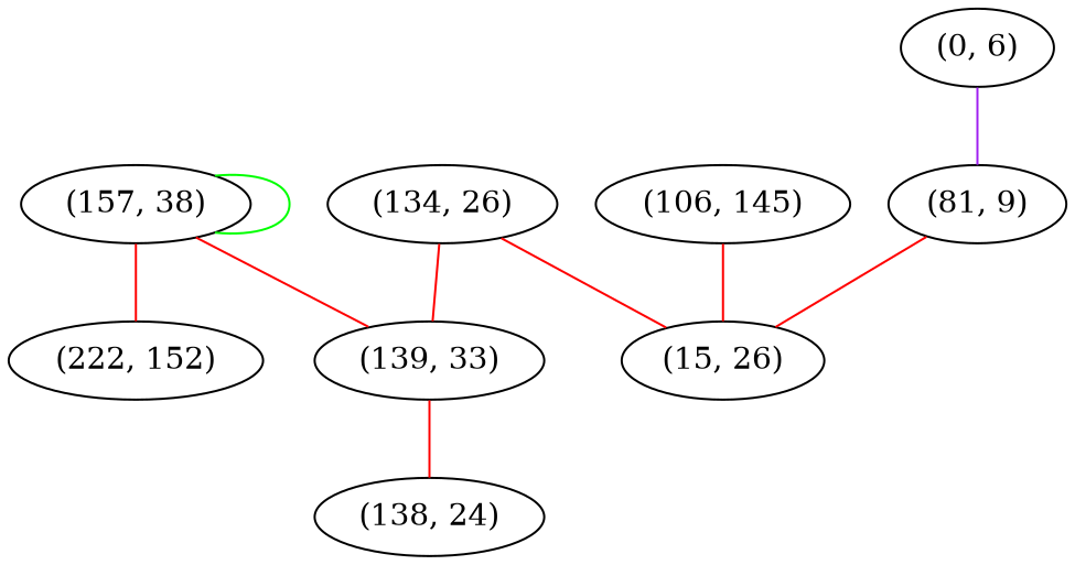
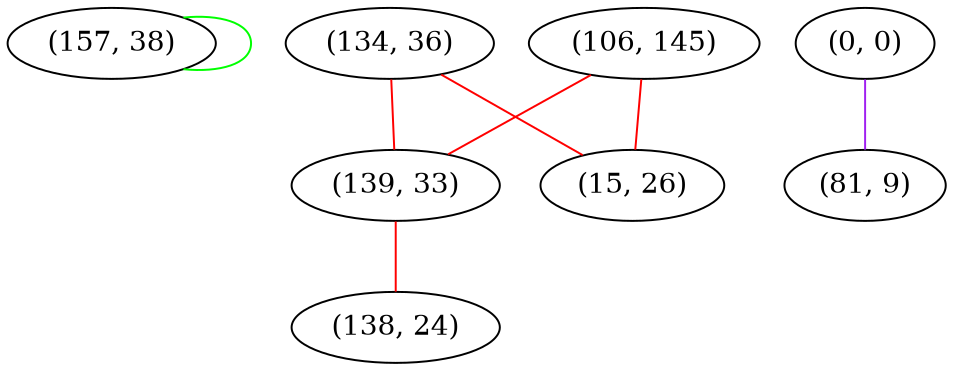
  graph {
    edge [color=red weight=1]
    "(157, 38)"
    "(139, 33)"
-   "(222, 152)"
    "(138, 24)"
-   "(134, 36)" [label="(134, 26)"]
+   "(134, 36)"
    n6 [label="(15, 26)"]
    "(106, 145)"
    n8 [label="(81, 9)"]
-   "(0, 0)" [label="(0, 6)"]
+   "(0, 0)"
    "(157, 38)" -- "(157, 38)" [color=green weight=2]
-   "(157, 38)" -- "(139, 33)"
-   "(157, 38)" -- "(222, 152)"
+   "(106, 145)" -- "(139, 33)"
    "(139, 33)" -- "(138, 24)"
    "(134, 36)" -- "(139, 33)"
    "(134, 36)" -- n6
    "(106, 145)" -- n6
-   n8 -- n6
    "(0, 0)" -- n8 [color=purple weight=4]
  }
